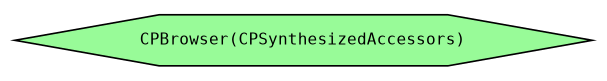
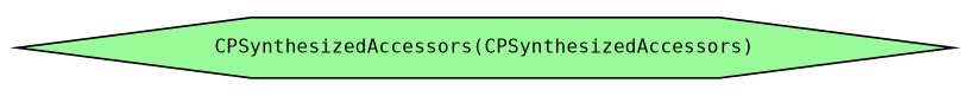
  digraph {
    rankdir=LR
    fontname="DejaVu Sans Mono"
-   n1 [color=black fillcolor=palegreen fontname="DejaVu Sans Mono" fontsize=10 height=0.2 label="CPBrowser(CPSynthesizedAccessors)" shape=hexagon style=filled width=0.4]
+   n1 [color=black fillcolor=palegreen fontname="DejaVu Sans Mono" fontsize=10 height=0.2 label="CPSynthesizedAccessors(CPSynthesizedAccessors)" shape=hexagon style=filled width=0.4]
  }
